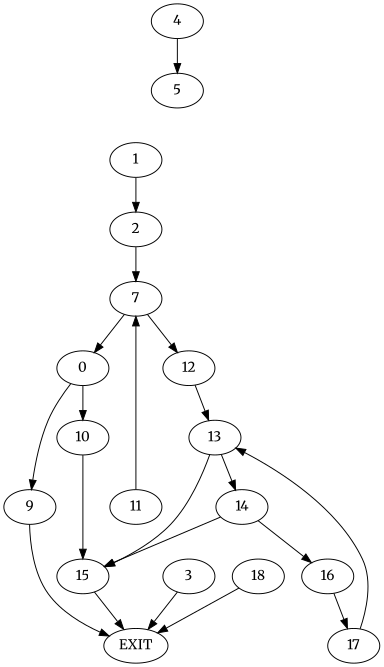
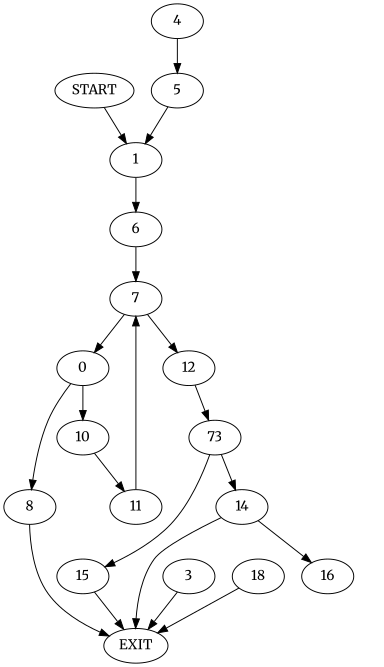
  digraph {
    fontname=Merriweather
    node [fontname=Merriweather]
    edge [fontname=Merriweather]
+   n1 [label=START]
    1
-   6 [label=2]
+   6
    7
    n5 [label=EXIT]
    3
    4
    5
    n9 [label=0]
    12
-   9
+   9 [label=8]
    10
-   13
+   13 [label=73]
    11
    14
    15
    16
    18
-   17
+   n1 -> 1
    1 -> 6
    6 -> 7
    7 -> n9
    7 -> 12
    3 -> n5
    4 -> 5
+   5 -> 1
    n9 -> 9
    n9 -> 10
    12 -> 13
    9 -> n5
-   10 -> 15
+   10 -> 11
    13 -> 14
    13 -> 15
    11 -> 7
-   14 -> 15
+   14 -> n5
    14 -> 16
    15 -> n5
-   16 -> 17
    18 -> n5
-   17 -> 13
  }
